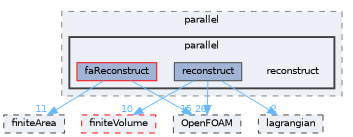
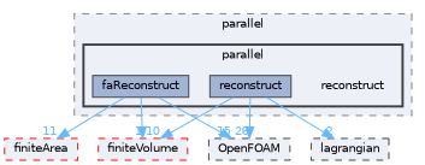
  digraph {
    compound=true
    node [fontname=Helvetica fontsize=10 shape=box color=grey25 fillcolor="#edf0f7" style="filled,dashed"]
    edge [color=steelblue1 fontcolor=steelblue1 fontname=Helvetica fontsize=10 labeldistance=1.5 labelfontname=Helvetica labelfontsize=10]
    n1 [height=0.2 label=reconstruct shape=plaintext width=0.4 color="" fillcolor="" style=""]
-   n2 [color=red fillcolor="#a2b4d6" height=0.2 label=faReconstruct style=filled width=0.4]
+   n2 [fillcolor="#a2b4d6" height=0.2 label=faReconstruct style=filled width=0.4]
    n3 [fillcolor="#a2b4d6" height=0.2 label=reconstruct style=filled width=0.4]
    n4 [color=red height=0.2 label=finiteVolume width=0.4]
-   n5 [height=0.2 label=finiteArea width=0.4]
+   n5 [color=red height=0.2 label=finiteArea width=0.4]
    n6 [height=0.2 label=OpenFOAM width=0.4]
    n7 [height=0.2 label=lagrangian width=0.4]
    subgraph cluster_1 {
      bgcolor="#edf0f7"
      fontname=Helvetica
      fontsize=10
      label=parallel
      pencolor=grey50
      style="filled,dashed"
      subgraph cluster_2 {
        bgcolor="#edf0f7"
        fontname=Helvetica
        fontsize=10
        label=parallel
        pencolor=grey25
        style="filled,bold"
        n1
        n2
        n3
      }
    }
+   n2 -> n4 [headlabel=1]
    n2 -> n5 [headlabel=11]
    n2 -> n6 [headlabel=15]
    n3 -> n4 [headlabel=10]
    n3 -> n6 [headlabel=26]
    n3 -> n7 [headlabel=2]
  }
